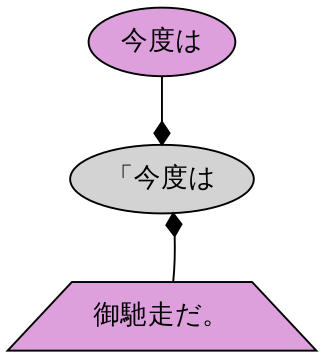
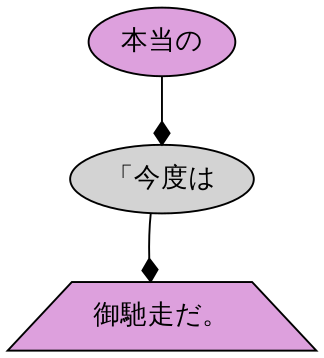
  digraph {
    node [fillcolor=plum shape=ellipse style=filled]
    edge [arrowhead=diamond style=solid]
    n1 [fillcolor=lightgrey label="「今度は"]
    n2 [label="御馳走だ。" shape=trapezium]
-   n3 [label="今度は"]
-   n2 -> n1
+   n3 [label="本当の"]
+   n1 -> n2
    n3 -> n1
  }
